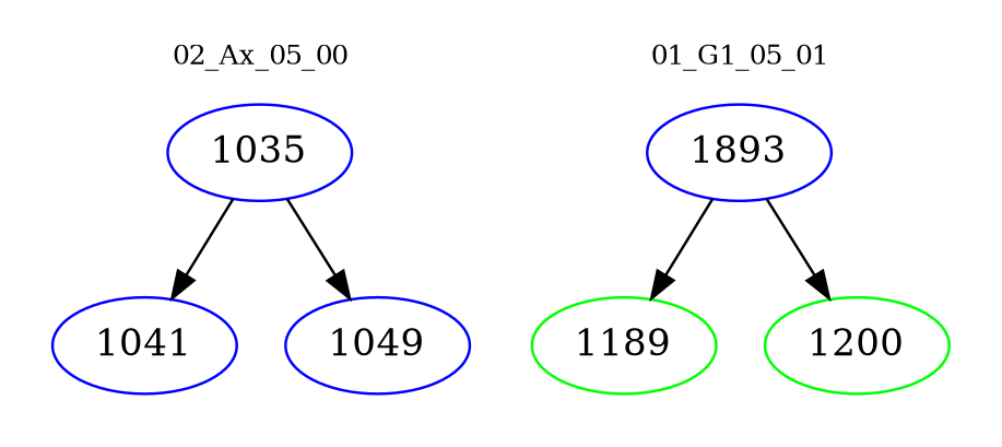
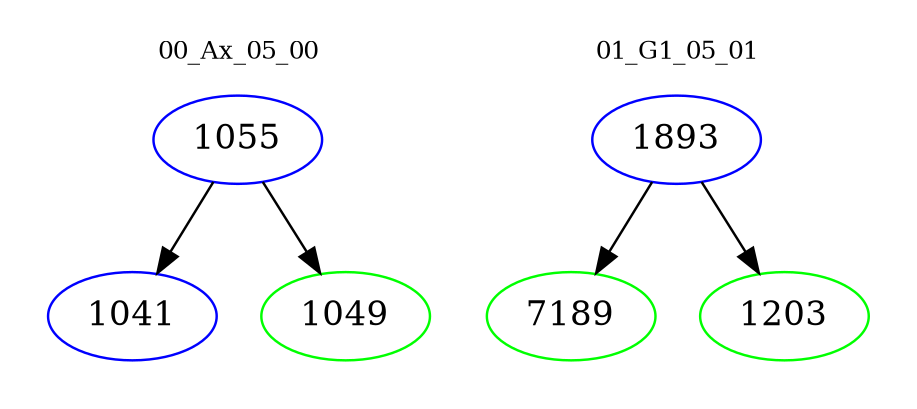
  digraph {
    node [color=blue]
    edge [color=black]
-   n1 [label=1035]
+   n1 [label=1055]
    n2 [label=1041]
-   n3 [label=1049]
+   n3 [color=green label=1049]
    n4 [label=1893]
-   n5 [color=green label=1189]
-   n6 [color=green label=1200]
+   n5 [color=green label=7189]
+   n6 [color=green label=1203]
    subgraph cluster_1 {
      color=white
      fontsize=10
-     label="02_Ax_05_00"
+     label="00_Ax_05_00"
      n1
      n2
      n3
    }
    subgraph cluster_2 {
      color=white
      fontsize=10
      label="01_G1_05_01"
      n4
      n5
      n6
    }
    n1 -> n2
    n1 -> n3
    n4 -> n5
    n4 -> n6
  }
